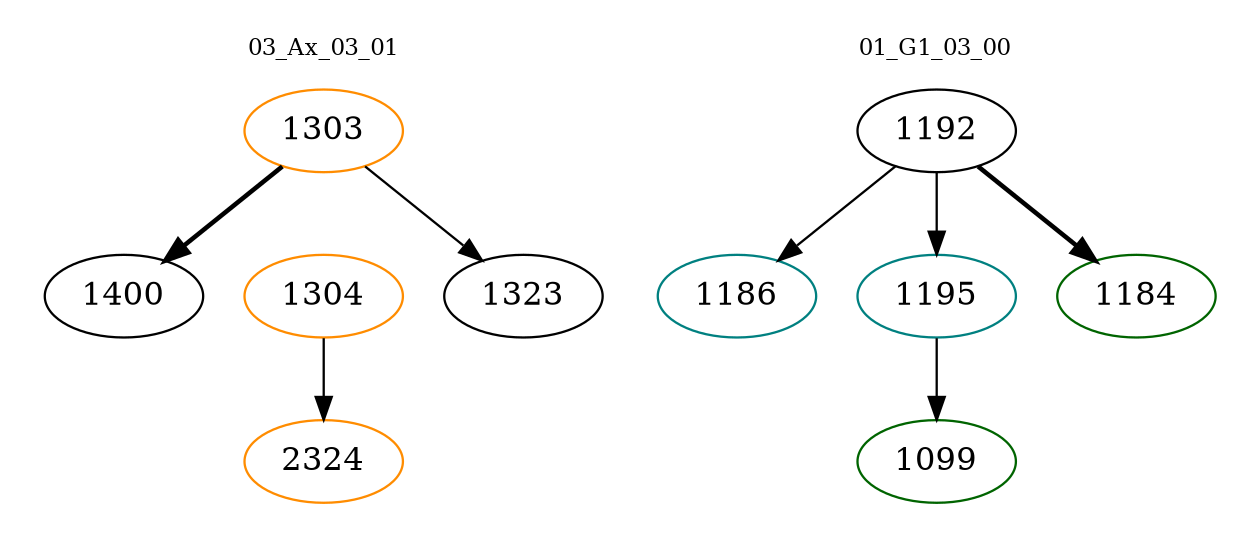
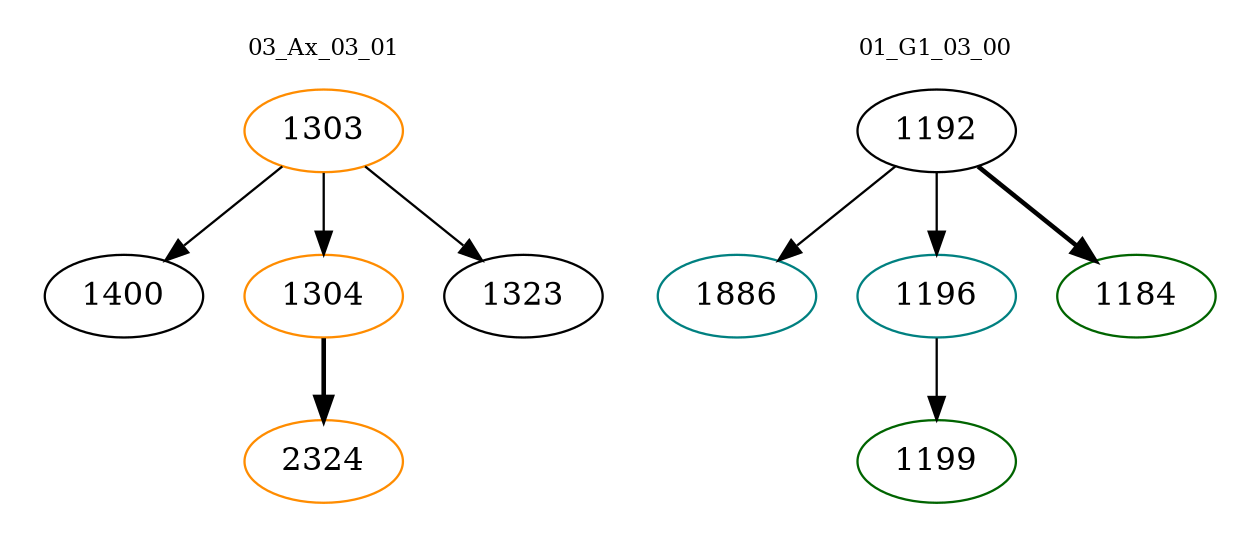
  digraph {
    node [color=darkorange]
    edge [color=black style=solid]
    n1 [label=1303]
    n2 [color=black label=1400]
    n3 [label=1304]
    n4 [color=black label=1323]
    n5 [label=2324]
    n6 [color=black label=1192]
-   n7 [color=teal label=1186]
-   n8 [color=teal label=1195]
+   n7 [color=teal label=1886]
+   n8 [color=teal label=1196]
    n9 [color=darkgreen label=1184]
-   n10 [color=darkgreen label=1099]
+   n10 [color=darkgreen label=1199]
    subgraph cluster_1 {
      color=white
      fontsize=10
      label="03_Ax_03_01"
      n1
      n2
      n3
      n4
      n5
    }
    subgraph cluster_2 {
      color=white
      fontsize=10
      label="01_G1_03_00"
      n6
      n7
      n8
      n9
      n10
    }
-   n1 -> n2 [style=bold]
+   n1 -> n2
+   n1 -> n3
    n1 -> n4
-   n3 -> n5
+   n3 -> n5 [style=bold]
    n6 -> n7
    n6 -> n8
    n6 -> n9 [style=bold]
    n8 -> n10
  }
